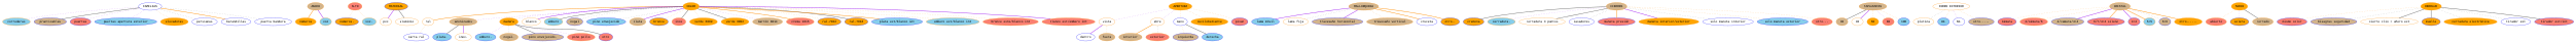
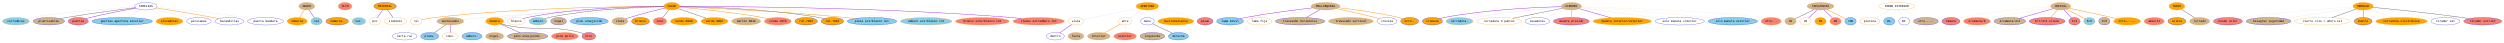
  graph {
    fontname="Liberation Mono"
    node [color=darkorange fillcolor=white fontname="Liberation Mono" style=filled]
    edge [color=darkorange fontname="Liberation Mono" style=dotted]
    FAMILIAS [color=blue]
    correderas [fillcolor=skyblue]
    practicables [color=blue fillcolor=tan]
    puertas [color=blue fillcolor=salmon]
    "puertas apertura exterior" [color=blue fillcolor=skyblue]
    elevadoras [fillcolor=orange]
    persianas [color=blue]
    barandillas [color=blue]
    "puerta bandera" [color=blue]
    ANCHO [fillcolor=tan]
    "números" [fillcolor=orange]
    voz [fillcolor=skyblue]
    ALTO [fillcolor=salmon]
    "números." [color=blue fillcolor=orange]
    "voz." [fillcolor=skyblue]
    MATERIAL [color=blue fillcolor=orange]
    pvc
    aluminio
    COLOR [fillcolor=orange]
    ral
    anonizados [fillcolor=tan]
    madera [fillcolor=orange]
    blanco
    embero [fillcolor=skyblue]
    nogal [color=blue fillcolor=tan]
    "pino envejecido" [color=blue fillcolor=skyblue]
    plata [fillcolor=tan]
    bronce [color=blue fillcolor=orange]
    inox [fillcolor=salmon]
    "verde 6009" [fillcolor=orange]
    "verde 6002" [fillcolor=orange]
    "marrón 8014" [fillcolor=tan]
    "crema 1015" [fillcolor=salmon]
    "ral.7022" [color=blue fillcolor=orange]
    "ral.7016" [color=blue fillcolor=orange]
    "plata ext/blanco int" [color=blue fillcolor=skyblue]
    "embero ext/blanco int" [fillcolor=skyblue]
    "bronce exte/blanco int" [fillcolor=salmon]
    "blanco ext/embero int" [fillcolor=salmon]
    "carta ral" [color=blue]
    "plata." [color=blue fillcolor=skyblue]
    "inox."
    "embero." [color=blue fillcolor=skyblue]
    "nogal." [fillcolor=tan]
    "pino envejecido." [color=blue fillcolor=tan]
    "pino pollo" [fillcolor=salmon]
    otro [color=blue fillcolor=salmon]
    APERTURA [fillcolor=orange]
    vista
    abre
    mano [color=blue]
    oscilobatiente [fillcolor=orange]
    piven [color=blue fillcolor=salmon]
    dentro [color=blue]
    fuera [fillcolor=tan]
    interior [fillcolor=tan]
    exterior [fillcolor=salmon]
    izquierda [color=blue fillcolor=tan]
    derecha [color=blue fillcolor=skyblue]
    MALLORQUINA [fillcolor=tan]
    "lama móvil" [color=blue fillcolor=skyblue]
    "lama fija"
    "travesaño horizontal" [color=blue fillcolor=tan]
    "travesaño vertical" [fillcolor=tan]
    cruceta [color=blue]
    "otro.." [color=blue fillcolor=orange]
    CIERRES [fillcolor=tan]
    cremona [color=blue fillcolor=orange]
    "cerradura." [fillcolor=skyblue]
    "cerradura 3 puntos"
    pasadores [color=blue]
    "maneta presión" [color=blue fillcolor=salmon]
    "maneta interior/exterior" [fillcolor=orange]
    "solo maneta interior" [color=blue]
    "solo maneta exterior" [color=blue fillcolor=skyblue]
    "otro..." [fillcolor=salmon]
    TAPAJUNTAS [fillcolor=tan]
    30 [fillcolor=tan]
    40
    60 [fillcolor=orange]
    80 [fillcolor=salmon]
    100 [color=blue fillcolor=skyblue]
    "FORRO EXTERIOR"
    pletina
    40. [color=blue fillcolor=skyblue]
    60. [color=blue]
    "otro....." [color=blue fillcolor=tan]
    CRISTAL [fillcolor=tan]
    "Cámara" [color=blue fillcolor=salmon]
    "4/cámara/6" [fillcolor=salmon]
    "4/camara/4+4" [color=blue fillcolor=tan]
    "6/?/4+4 silenc" [color=blue fillcolor=salmon]
    "4+4" [color=blue fillcolor=salmon]
    "5+5" [fillcolor=skyblue]
    "6+6" [color=blue fillcolor=tan]
    "otro......" [fillcolor=orange]
    MARCO [fillcolor=orange]
    abierto [fillcolor=salmon]
    solera [color=blue fillcolor=orange]
    cerrado [fillcolor=tan]
    HERRAJE [fillcolor=orange]
    "mismo color" [color=blue fillcolor=salmon]
    "bisagras seguridad" [color=blue fillcolor=tan]
    "cierre clío + uñero ext"
    muelle [color=blue fillcolor=orange]
    "cerradura electrónica" [fillcolor=orange]
    "tirador ext" [color=blue]
    "tirador ext/int" [color=blue fillcolor=salmon]
    FAMILIAS -- correderas [color=purple]
    FAMILIAS -- practicables [color=gray40 style=bold]
-   FAMILIAS -- puertas [color=purple]
+   FAMILIAS -- puertas [color=purple style=bold]
    FAMILIAS -- "puertas apertura exterior" [color=purple]
    FAMILIAS -- elevadoras
    FAMILIAS -- persianas [color=gray40]
    FAMILIAS -- barandillas [style=bold]
    FAMILIAS -- "puerta bandera" [color=gray40]
    ANCHO -- "números" [style=bold]
    ANCHO -- voz [color=purple style=bold]
    ALTO -- "números."
    ALTO -- "voz."
    MATERIAL -- pvc [color=purple style=bold]
    MATERIAL -- aluminio [color=gray40 style=bold]
    COLOR -- ral [style=bold]
    COLOR -- anonizados [color=purple]
    COLOR -- madera [color=purple]
    COLOR -- blanco [color=purple style=bold]
    COLOR -- embero [color=gray40 style=bold]
    COLOR -- nogal [color=gray40]
    COLOR -- "pino envejecido" [color=gray40]
    COLOR -- plata [color=purple style=bold]
    COLOR -- bronce
    COLOR -- inox [color=gray40 style=bold]
    COLOR -- "verde 6009"
    COLOR -- "verde 6002" [color=gray40 style=bold]
    COLOR -- "marrón 8014" [color=purple]
    COLOR -- "crema 1015" [style=bold]
    COLOR -- "ral.7022"
    COLOR -- "ral.7016" [color=gray40 style=bold]
    COLOR -- "plata ext/blanco int" [style=bold]
    COLOR -- "embero ext/blanco int"
    COLOR -- "bronce exte/blanco int"
    COLOR -- "blanco ext/embero int" [color=purple style=bold]
    ral -- "carta ral"
    anonizados -- "plata." [color=gray40 style=bold]
    anonizados -- "inox." [color=purple style=bold]
    madera -- "embero." [color=purple]
    madera -- "nogal." [color=gray40]
    madera -- "pino envejecido." [color=gray40 style=bold]
    madera -- "pino pollo" [color=purple]
    madera -- otro [color=gray40 style=bold]
    APERTURA -- vista [color=purple]
    APERTURA -- abre [color=purple]
    APERTURA -- mano
    APERTURA -- oscilobatiente
    APERTURA -- piven
    vista -- dentro [color=purple style=bold]
    vista -- fuera
    abre -- interior [style=bold]
    abre -- exterior [color=gray40]
    mano -- izquierda
    mano -- derecha [color=gray40 style=bold]
    MALLORQUINA -- "lama móvil" [color=purple style=bold]
    MALLORQUINA -- "lama fija" [color=gray40]
    MALLORQUINA -- "travesaño horizontal" [color=purple style=bold]
    MALLORQUINA -- "travesaño vertical"
    MALLORQUINA -- cruceta [style=bold]
    MALLORQUINA -- "otro.." [style=bold]
-   CIERRES -- cremona [color=gray40 style=bold]
+   CIERRES -- cremona [color=purple style=bold]
    CIERRES -- "cerradura." [color=purple]
    CIERRES -- "cerradura 3 puntos" [color=gray40 style=bold]
    CIERRES -- pasadores [color=gray40]
    CIERRES -- "maneta presión" [style=bold]
    CIERRES -- "maneta interior/exterior" [color=purple style=bold]
    CIERRES -- "solo maneta interior" [color=gray40]
    CIERRES -- "solo maneta exterior"
    CIERRES -- "otro..."
    TAPAJUNTAS -- 30 [color=gray40 style=bold]
    TAPAJUNTAS -- 40 [color=purple style=bold]
    TAPAJUNTAS -- 60
-   TAPAJUNTAS -- 80 [color=purple]
-   TAPAJUNTAS -- 100
+   TAPAJUNTAS -- 80 [color=purple style=bold]
+   TAPAJUNTAS -- 100 [style=bold]
    "FORRO EXTERIOR" -- pletina [color=gray40]
    "FORRO EXTERIOR" -- 40.
    "FORRO EXTERIOR" -- 60. [color=purple]
    "FORRO EXTERIOR" -- "otro....."
    CRISTAL -- "Cámara"
    CRISTAL -- "4/cámara/6"
    CRISTAL -- "4/camara/4+4" [color=purple style=bold]
    CRISTAL -- "6/?/4+4 silenc" [style=bold]
    CRISTAL -- "4+4" [color=purple style=bold]
    CRISTAL -- "5+5" [style=bold]
    CRISTAL -- "6+6" [color=gray40]
    CRISTAL -- "otro......" [style=bold]
    MARCO -- abierto
    MARCO -- solera [color=purple]
    MARCO -- cerrado [color=gray40 style=bold]
    HERRAJE -- "mismo color"
    HERRAJE -- "bisagras seguridad" [color=gray40]
    HERRAJE -- "cierre clío + uñero ext" [color=gray40 style=bold]
    HERRAJE -- muelle [color=gray40 style=bold]
    HERRAJE -- "cerradura electrónica" [color=gray40]
    HERRAJE -- "tirador ext" [color=gray40]
    HERRAJE -- "tirador ext/int" [color=gray40 style=bold]
  }
